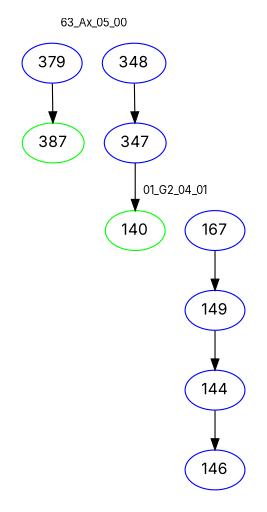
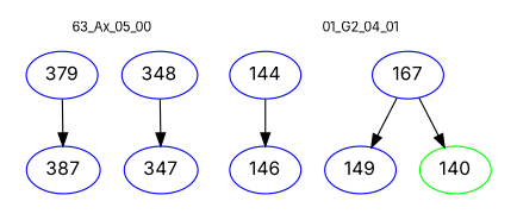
  digraph {
    fontname=Inter
    node [color=blue fontname=Inter]
    edge [color=black fontname=Inter]
    n1 [label=348]
    n2 [label=379]
    n3 [label=347]
-   n4 [color=green label=387]
+   n4 [label=387]
    n5 [label=149]
    n6 [label=167]
    n7 [label=144]
    n8 [color=green label=140]
    n9 [label=146]
    subgraph cluster_1 {
      color=white
      fontsize=10
      label="63_Ax_05_00"
      n1
      n2
      n3
      n4
    }
    subgraph cluster_2 {
      color=white
      fontsize=10
      label="01_G2_04_01"
      n5
      n6
      n7
      n8
      n9
    }
    n1 -> n3
    n2 -> n4
-   n5 -> n7
    n6 -> n5
-   n3 -> n8
+   n6 -> n8
    n7 -> n9
  }
